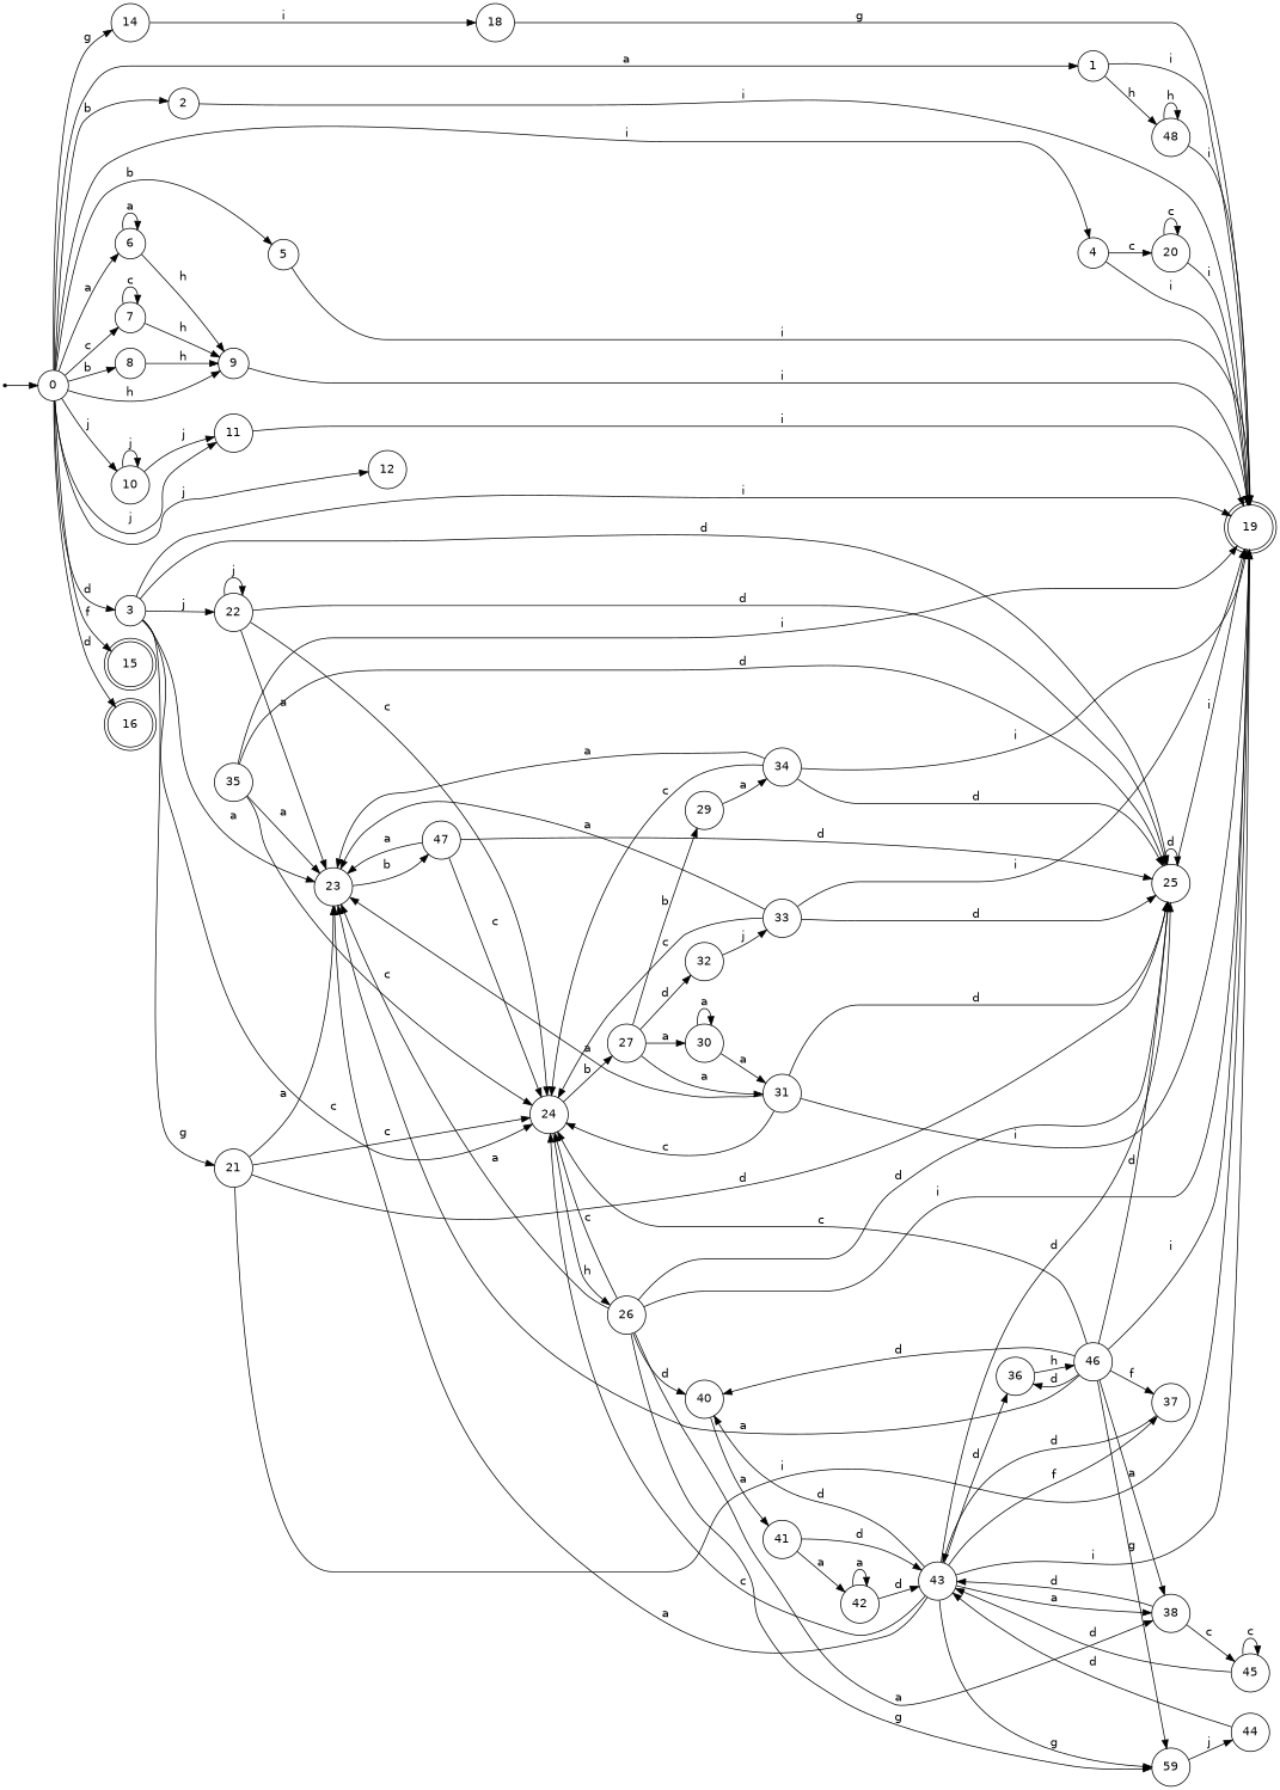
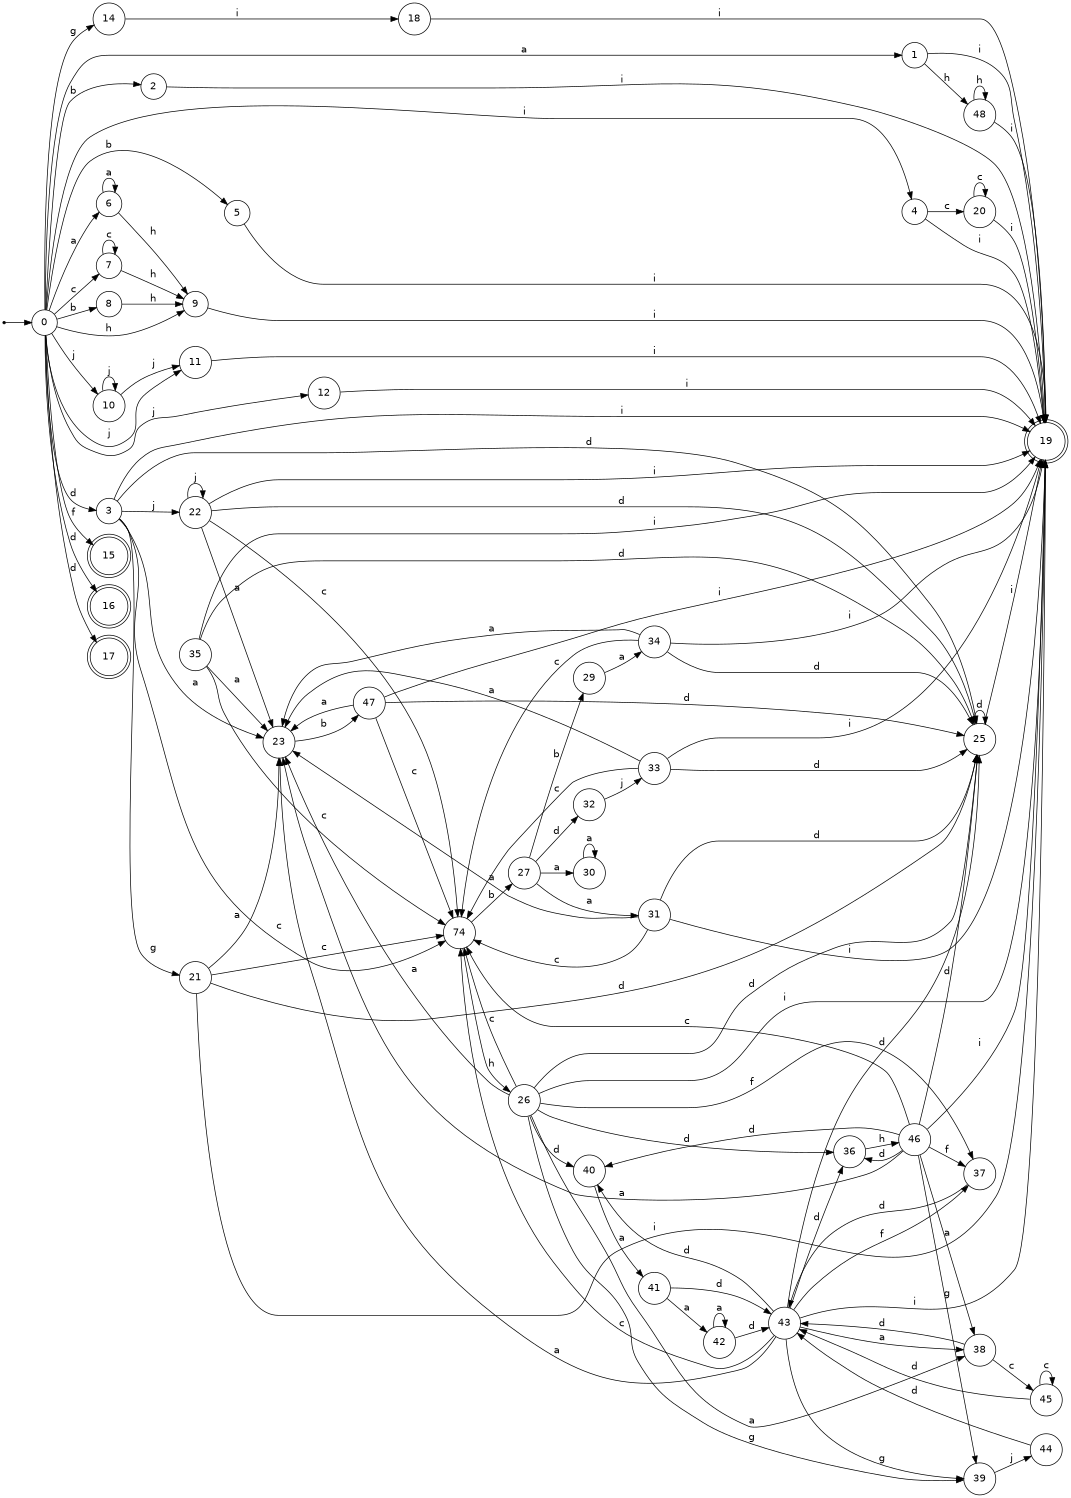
  digraph {
    fontname="DejaVu Sans"
    rankdir=LR
    node [fontname="DejaVu Sans" shape=circle]
    edge [fontname="DejaVu Sans"]
    dummy0 [shape=point]
    0
    1
    2
    3
    4
    5
    6
    7
    8
    9
    10
    11
    12
    14
    15 [shape=doublecircle]
    16 [shape=doublecircle]
+   17 [shape=doublecircle]
    19 [shape=doublecircle]
    48
    21
    22
    23
-   24
+   24 [label=74]
    25
    20
    18
    47
    26
    27
    36
    37
    38
-   39 [label=59]
+   39
    40
    29
    30
    31
    32
    46
    43
    45
    44
    41
    34
    33
    35
    42
    dummy0 -> 0
    0 -> 1 [label=a]
    0 -> 2 [label=b]
    0 -> 3 [label=d]
    0 -> 4 [label=i]
    0 -> 5 [label=b]
    0 -> 6 [label=a]
    0 -> 7 [label=c]
    0 -> 8 [label=b]
    0 -> 9 [label=h]
    0 -> 10 [label=j]
    0 -> 11 [label=j]
    0 -> 12 [label=j]
    0 -> 14 [label=g]
    0 -> 15 [label=f]
    0 -> 16 [label=d]
+   0 -> 17 [label=d]
    1 -> 19 [label=i]
    1 -> 48 [label=h]
    2 -> 19 [label=i]
    3 -> 19 [label=i]
    3 -> 21 [label=g]
    3 -> 22 [label=j]
    3 -> 23 [label=a]
    3 -> 24 [label=c]
    3 -> 25 [label=d]
    4 -> 19 [label=i]
    4 -> 20 [label=c]
    5 -> 19 [label=i]
    6 -> 6 [label=a]
    6 -> 9 [label=h]
    7 -> 7 [label=c]
    7 -> 9 [label=h]
    8 -> 9 [label=h]
    9 -> 19 [label=i]
    10 -> 10 [label=j]
    10 -> 11 [label=j]
    11 -> 19 [label=i]
+   12 -> 19 [label=i]
    14 -> 18 [label=i]
    48 -> 19 [label=i]
    48 -> 48 [label=h]
    21 -> 19 [label=i]
    21 -> 23 [label=a]
    21 -> 24 [label=c]
    21 -> 25 [label=d]
+   22 -> 19 [label=i]
    22 -> 22 [label=j]
    22 -> 23 [label=a]
    22 -> 24 [label=c]
    22 -> 25 [label=d]
    23 -> 47 [label=b]
    24 -> 26 [label=h]
    24 -> 27 [label=b]
    25 -> 19 [label=i]
    25 -> 25 [label=d]
    20 -> 19 [label=i]
    20 -> 20 [label=c]
-   18 -> 19 [label=g]
+   18 -> 19 [label=i]
+   47 -> 19 [label=i]
    47 -> 23 [label=a]
    47 -> 24 [label=c]
    47 -> 25 [label=d]
    26 -> 19 [label=i]
    26 -> 23 [label=a]
    26 -> 24 [label=c]
    26 -> 25 [label=d]
+   26 -> 36 [label=d]
+   26 -> 37 [label=f]
    26 -> 38 [label=a]
    26 -> 39 [label=g]
    26 -> 40 [label=d]
    27 -> 29 [label=b]
    27 -> 30 [label=a]
    27 -> 31 [label=a]
    27 -> 32 [label=d]
    36 -> 46 [label=h]
    37 -> 43 [label=d]
    38 -> 43 [label=d]
    38 -> 45 [label=c]
    39 -> 44 [label=j]
    40 -> 41 [label=a]
    29 -> 34 [label=a]
    30 -> 30 [label=a]
-   30 -> 31 [label=a]
    31 -> 19 [label=i]
    31 -> 23 [label=a]
    31 -> 24 [label=c]
    31 -> 25 [label=d]
    32 -> 33 [label=j]
    46 -> 19 [label=i]
    46 -> 23 [label=a]
    46 -> 24 [label=c]
    46 -> 25 [label=d]
    46 -> 36 [label=d]
    46 -> 37 [label=f]
    46 -> 38 [label=a]
    46 -> 39 [label=g]
    46 -> 40 [label=d]
    43 -> 19 [label=i]
    43 -> 23 [label=a]
    43 -> 24 [label=c]
    43 -> 25 [label=d]
    43 -> 36 [label=d]
    43 -> 37 [label=f]
    43 -> 38 [label=a]
    43 -> 39 [label=g]
    43 -> 40 [label=d]
    45 -> 43 [label=d]
    45 -> 45 [label=c]
    44 -> 43 [label=d]
    41 -> 43 [label=d]
    41 -> 42 [label=a]
    34 -> 19 [label=i]
    34 -> 23 [label=a]
    34 -> 24 [label=c]
    34 -> 25 [label=d]
    33 -> 19 [label=i]
    33 -> 23 [label=a]
    33 -> 24 [label=c]
    33 -> 25 [label=d]
    35 -> 19 [label=i]
    35 -> 23 [label=a]
    35 -> 24 [label=c]
    35 -> 25 [label=d]
    42 -> 43 [label=d]
    42 -> 42 [label=a]
  }
